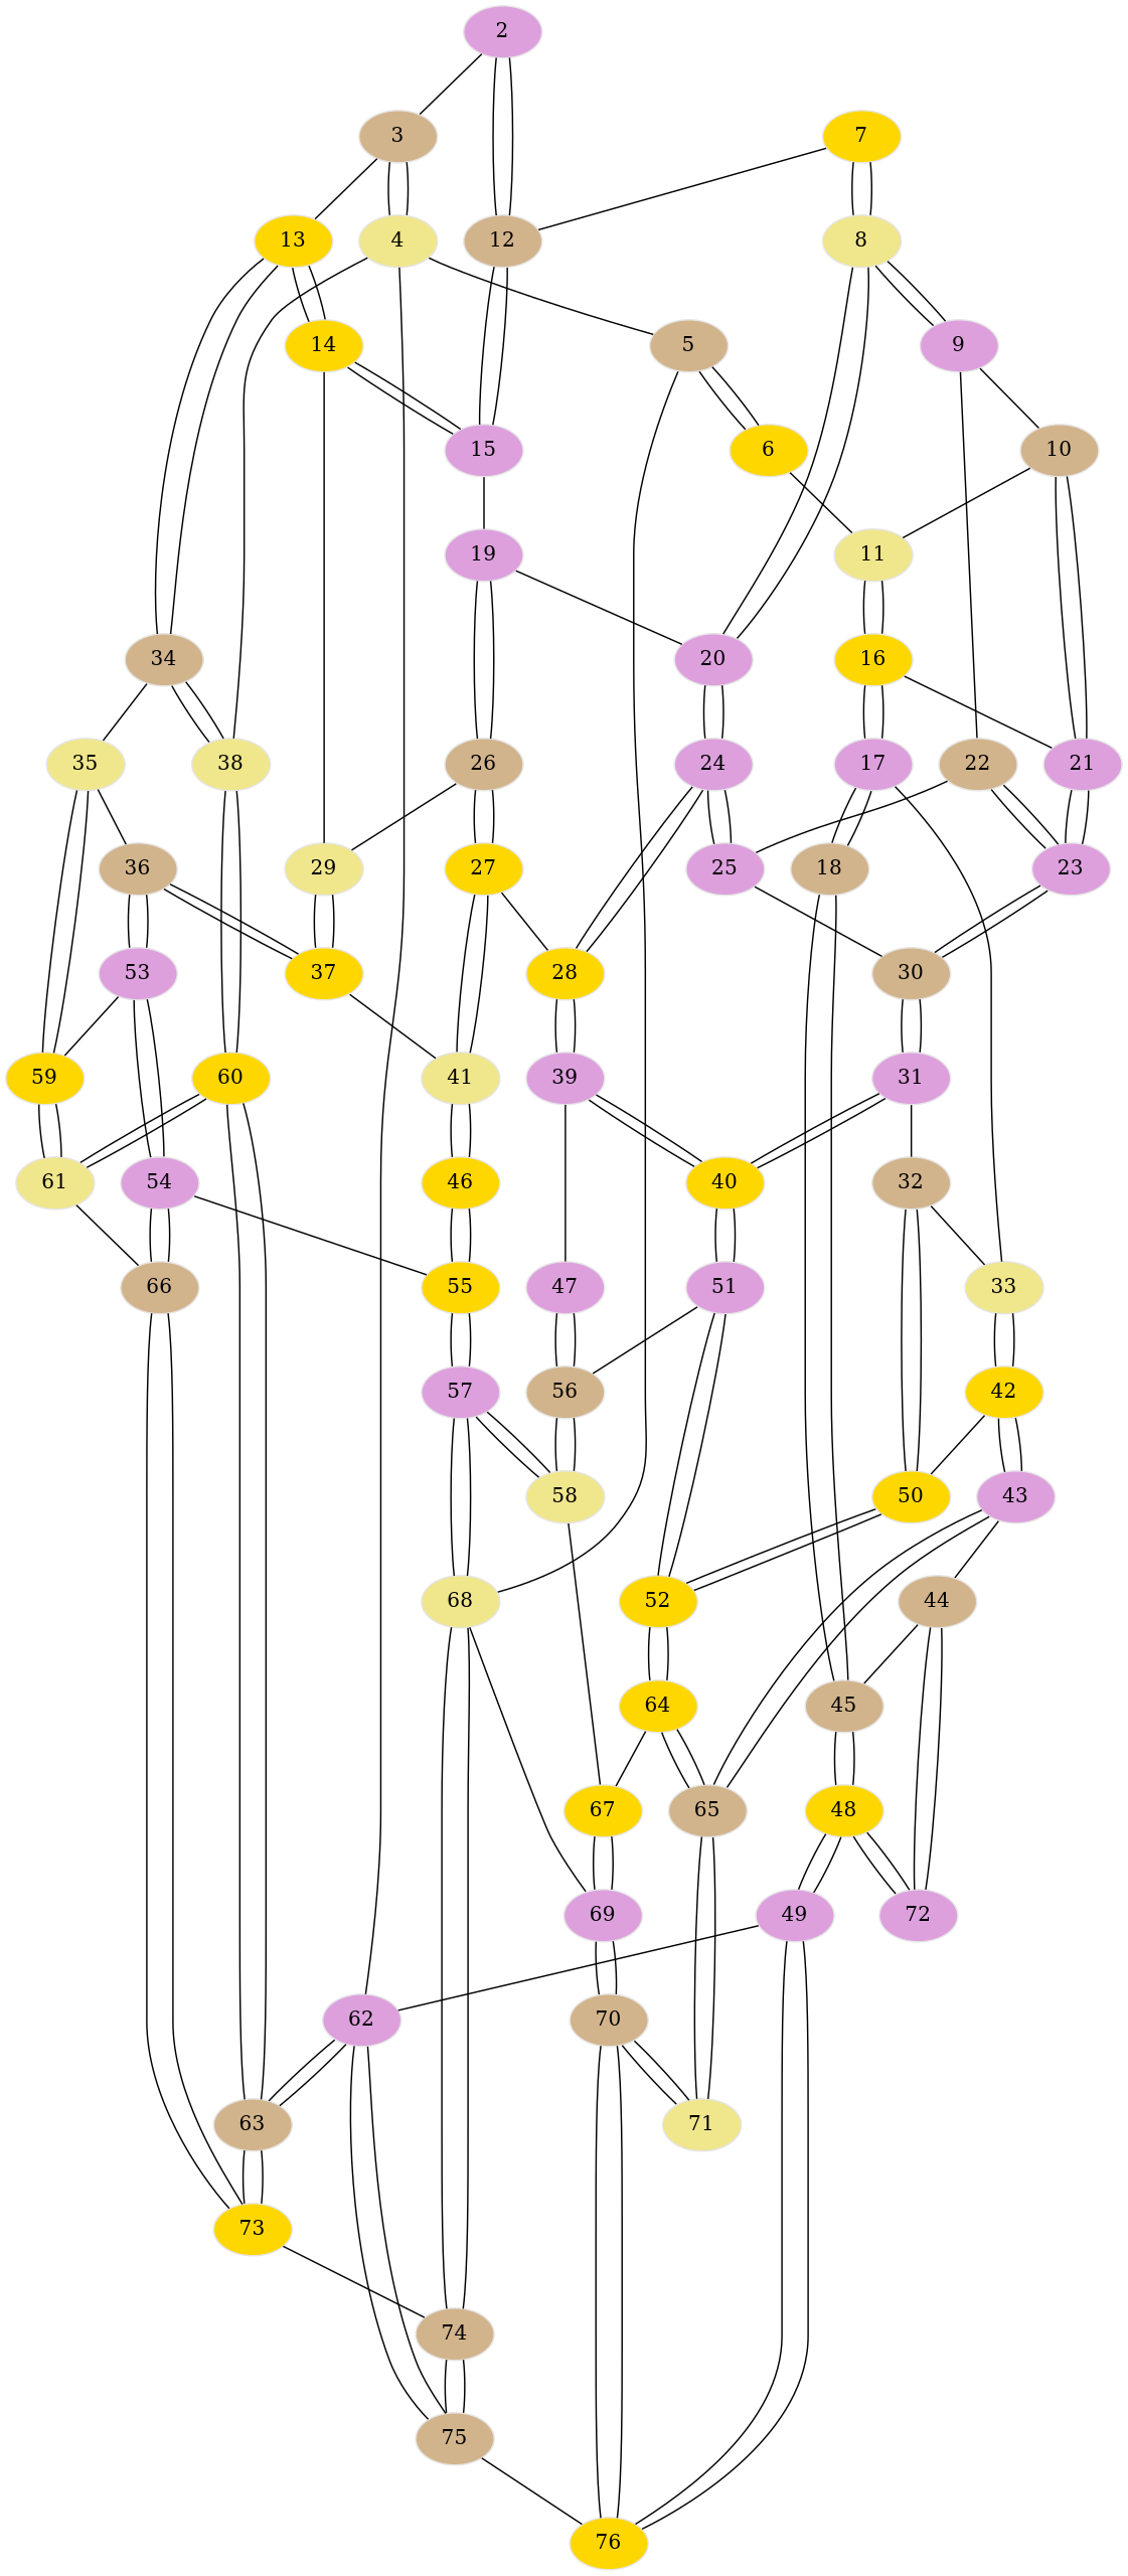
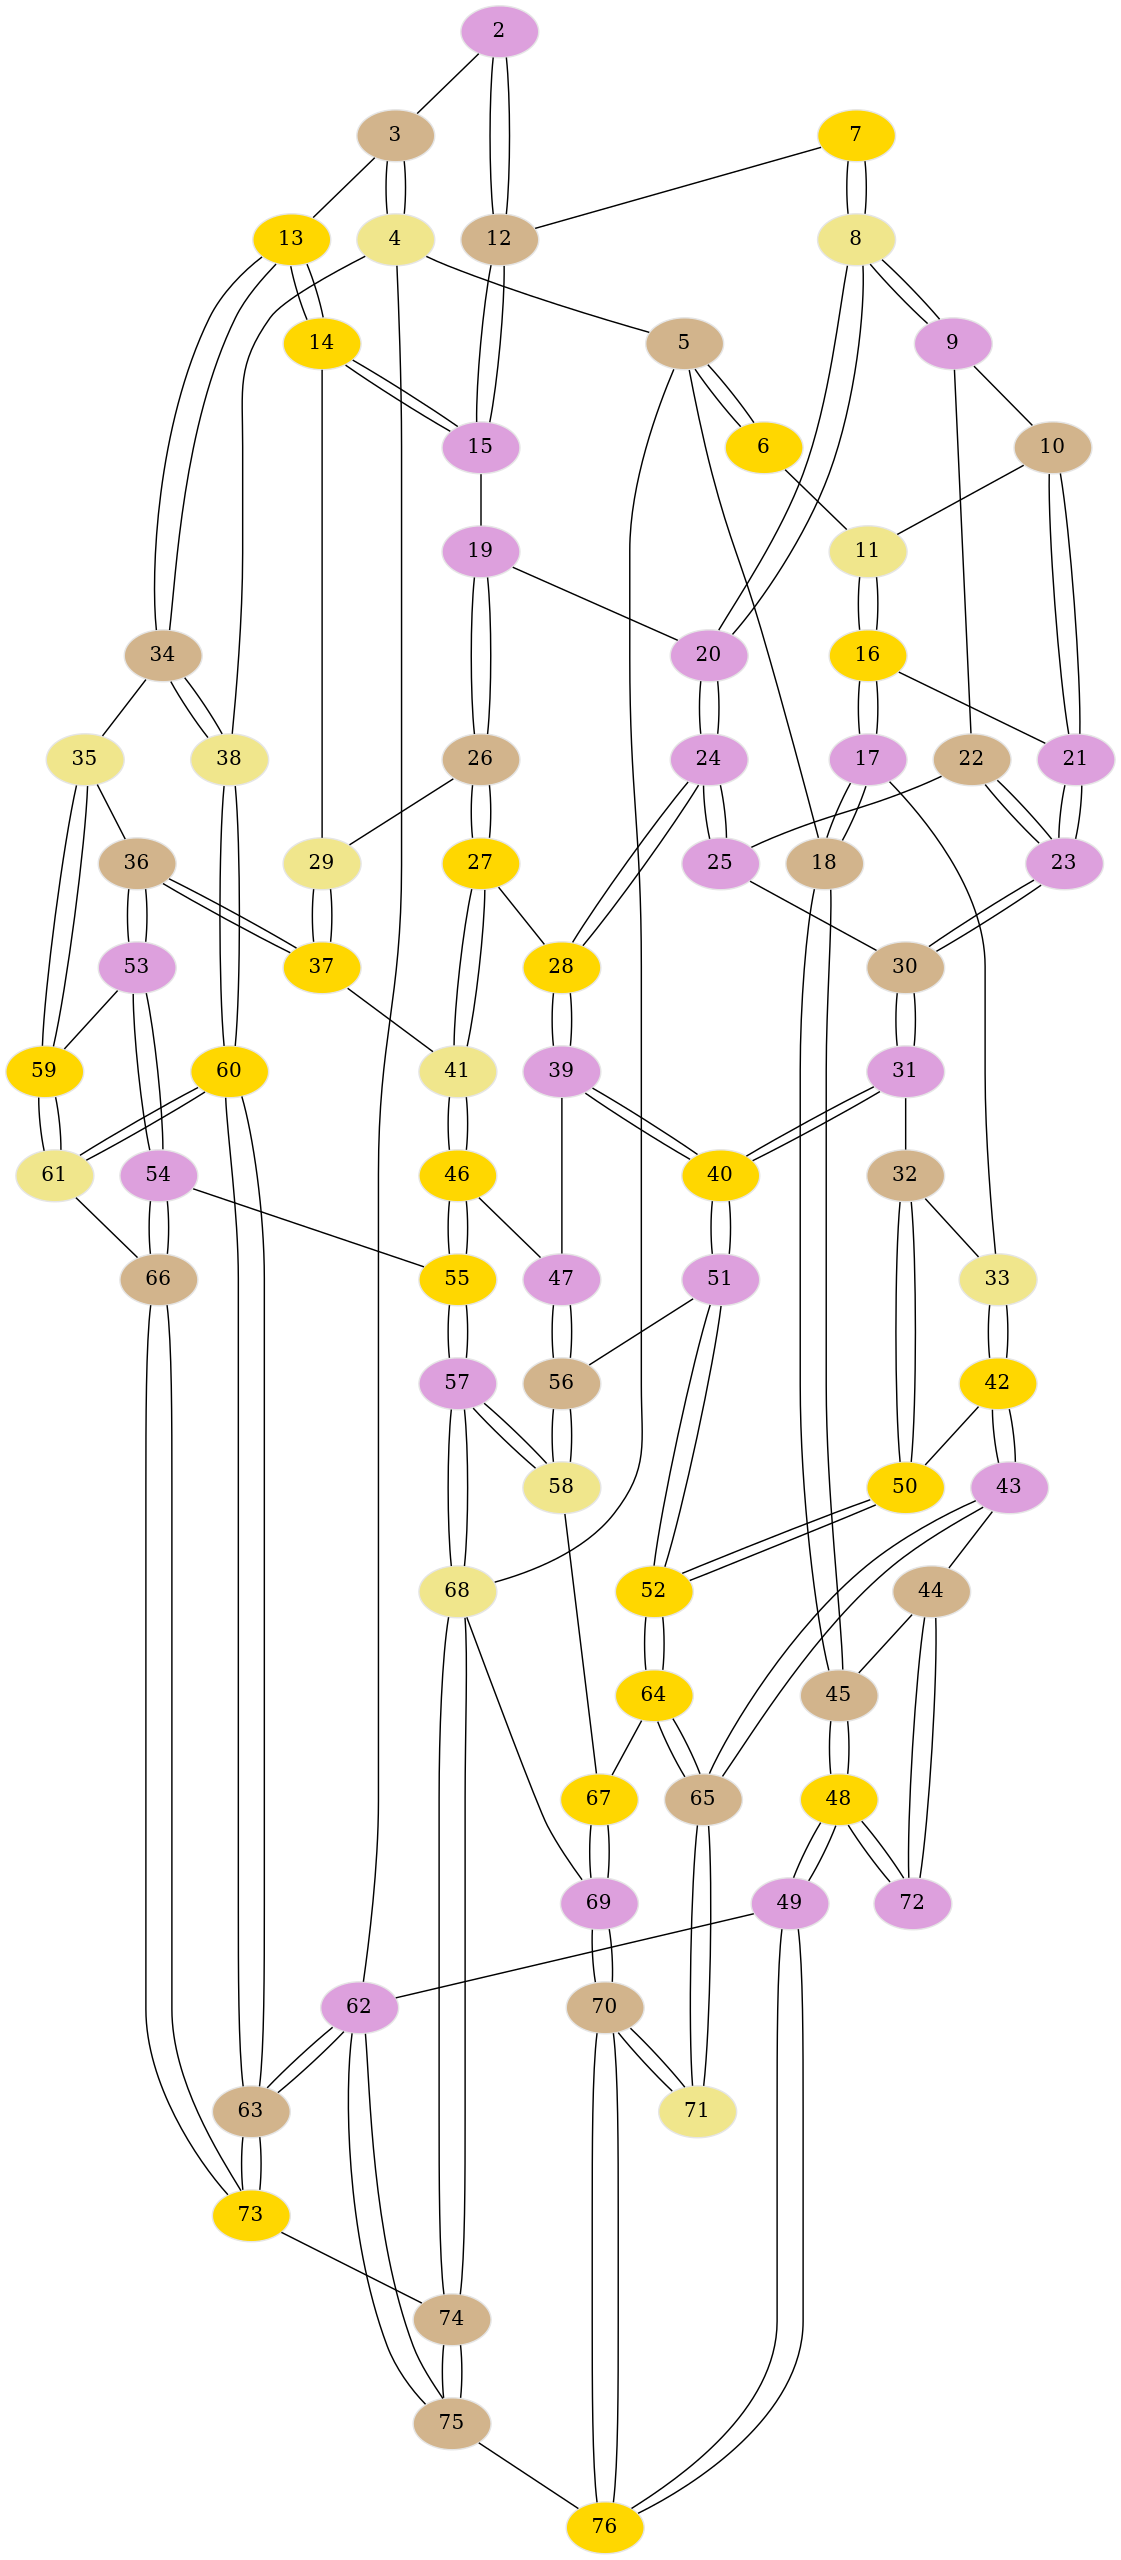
  graph {
    node [color=gray90 fillcolor=plum style=filled]
    3 [fillcolor=tan]
    2
    12 [fillcolor=tan]
    7 [fillcolor=gold]
    8 [fillcolor=khaki]
    4 [fillcolor=khaki]
    13 [fillcolor=gold]
    15
    5 [fillcolor=tan]
    38 [fillcolor=khaki]
    62
    14 [fillcolor=gold]
    34 [fillcolor=tan]
    6 [fillcolor=gold]
    18 [fillcolor=tan]
    68 [fillcolor=khaki]
    60 [fillcolor=gold]
    63 [fillcolor=tan]
    75 [fillcolor=tan]
    11 [fillcolor=khaki]
    45 [fillcolor=tan]
    49
    76 [fillcolor=gold]
    16 [fillcolor=gold]
    9
    20
    10 [fillcolor=tan]
    22 [fillcolor=tan]
    24
    21
    23
    25
    17
    19
    29 [fillcolor=khaki]
    35 [fillcolor=khaki]
    37 [fillcolor=gold]
    26 [fillcolor=tan]
    33 [fillcolor=khaki]
    42 [fillcolor=gold]
    48 [fillcolor=gold]
    27 [fillcolor=gold]
    28 [fillcolor=gold]
    30 [fillcolor=tan]
    31
    39
    41 [fillcolor=khaki]
    46 [fillcolor=gold]
    40 [fillcolor=gold]
    47
    32 [fillcolor=tan]
    50 [fillcolor=gold]
    51
    52 [fillcolor=gold]
    43
    36 [fillcolor=tan]
    59 [fillcolor=gold]
    53
    61 [fillcolor=khaki]
    54
    56 [fillcolor=tan]
    55 [fillcolor=gold]
    44 [fillcolor=tan]
    65 [fillcolor=tan]
    72
    71 [fillcolor=khaki]
    57
    58 [fillcolor=khaki]
    64 [fillcolor=gold]
    67 [fillcolor=gold]
    66 [fillcolor=tan]
    73 [fillcolor=gold]
    69
    74 [fillcolor=tan]
    70 [fillcolor=tan]
    3 -- 4
    3 -- 4
    3 -- 13
    2 -- 3
    2 -- 12
    2 -- 12
    12 -- 15
    12 -- 15
    7 -- 12
    7 -- 8
    7 -- 8
    8 -- 9
    8 -- 9
    8 -- 20
    8 -- 20
    4 -- 5
    4 -- 38
    4 -- 62
    13 -- 14
    13 -- 14
    13 -- 34
    13 -- 34
    15 -- 19
    5 -- 6
    5 -- 6
+   5 -- 18
    5 -- 68
    38 -- 60
    38 -- 60
    62 -- 63
    62 -- 63
    62 -- 75
    62 -- 75
    14 -- 15
    14 -- 15
    14 -- 29
    34 -- 38
    34 -- 38
    34 -- 35
    6 -- 11
    18 -- 45
    18 -- 45
    68 -- 69
    68 -- 74
    68 -- 74
    60 -- 63
    60 -- 63
    60 -- 61
    60 -- 61
    63 -- 73
    63 -- 73
    75 -- 76
    11 -- 16
    11 -- 16
    45 -- 48
    45 -- 48
    49 -- 62
    49 -- 76
    49 -- 76
    16 -- 21
    16 -- 17
    16 -- 17
    9 -- 10
    9 -- 22
    20 -- 24
    20 -- 24
    10 -- 11
    10 -- 21
    10 -- 21
    22 -- 23
    22 -- 23
    22 -- 25
    24 -- 25
    24 -- 25
    24 -- 28
    24 -- 28
    21 -- 23
    21 -- 23
    23 -- 30
    23 -- 30
    25 -- 30
    17 -- 18
    17 -- 18
    17 -- 33
    19 -- 20
    19 -- 26
    19 -- 26
    29 -- 37
    29 -- 37
    35 -- 36
    35 -- 59
    35 -- 59
    37 -- 41
    26 -- 29
    26 -- 27
    26 -- 27
    33 -- 42
    33 -- 42
    42 -- 50
    42 -- 43
    42 -- 43
    48 -- 49
    48 -- 49
    48 -- 72
    48 -- 72
    27 -- 28
    27 -- 41
    27 -- 41
    28 -- 39
    28 -- 39
    30 -- 31
    30 -- 31
    31 -- 40
    31 -- 40
    31 -- 32
    39 -- 40
    39 -- 40
    39 -- 47
    41 -- 46
    41 -- 46
+   46 -- 47
    46 -- 55
    46 -- 55
    40 -- 51
    40 -- 51
    47 -- 56
    47 -- 56
    32 -- 33
    32 -- 50
    32 -- 50
    50 -- 52
    50 -- 52
    51 -- 52
    51 -- 52
    51 -- 56
    52 -- 64
    52 -- 64
    43 -- 44
    43 -- 65
    43 -- 65
    36 -- 37
    36 -- 37
    36 -- 53
    36 -- 53
    59 -- 61
    59 -- 61
    53 -- 59
    53 -- 54
    53 -- 54
    61 -- 66
    54 -- 55
    54 -- 66
    54 -- 66
    56 -- 58
    56 -- 58
    55 -- 57
    55 -- 57
    44 -- 45
    44 -- 72
    44 -- 72
    65 -- 71
    65 -- 71
    57 -- 68
    57 -- 68
    57 -- 58
    57 -- 58
    58 -- 67
    64 -- 65
    64 -- 65
    64 -- 67
    67 -- 69
    67 -- 69
    66 -- 73
    66 -- 73
    73 -- 74
    69 -- 70
    69 -- 70
    74 -- 75
    74 -- 75
    70 -- 76
    70 -- 76
    70 -- 71
    70 -- 71
  }
